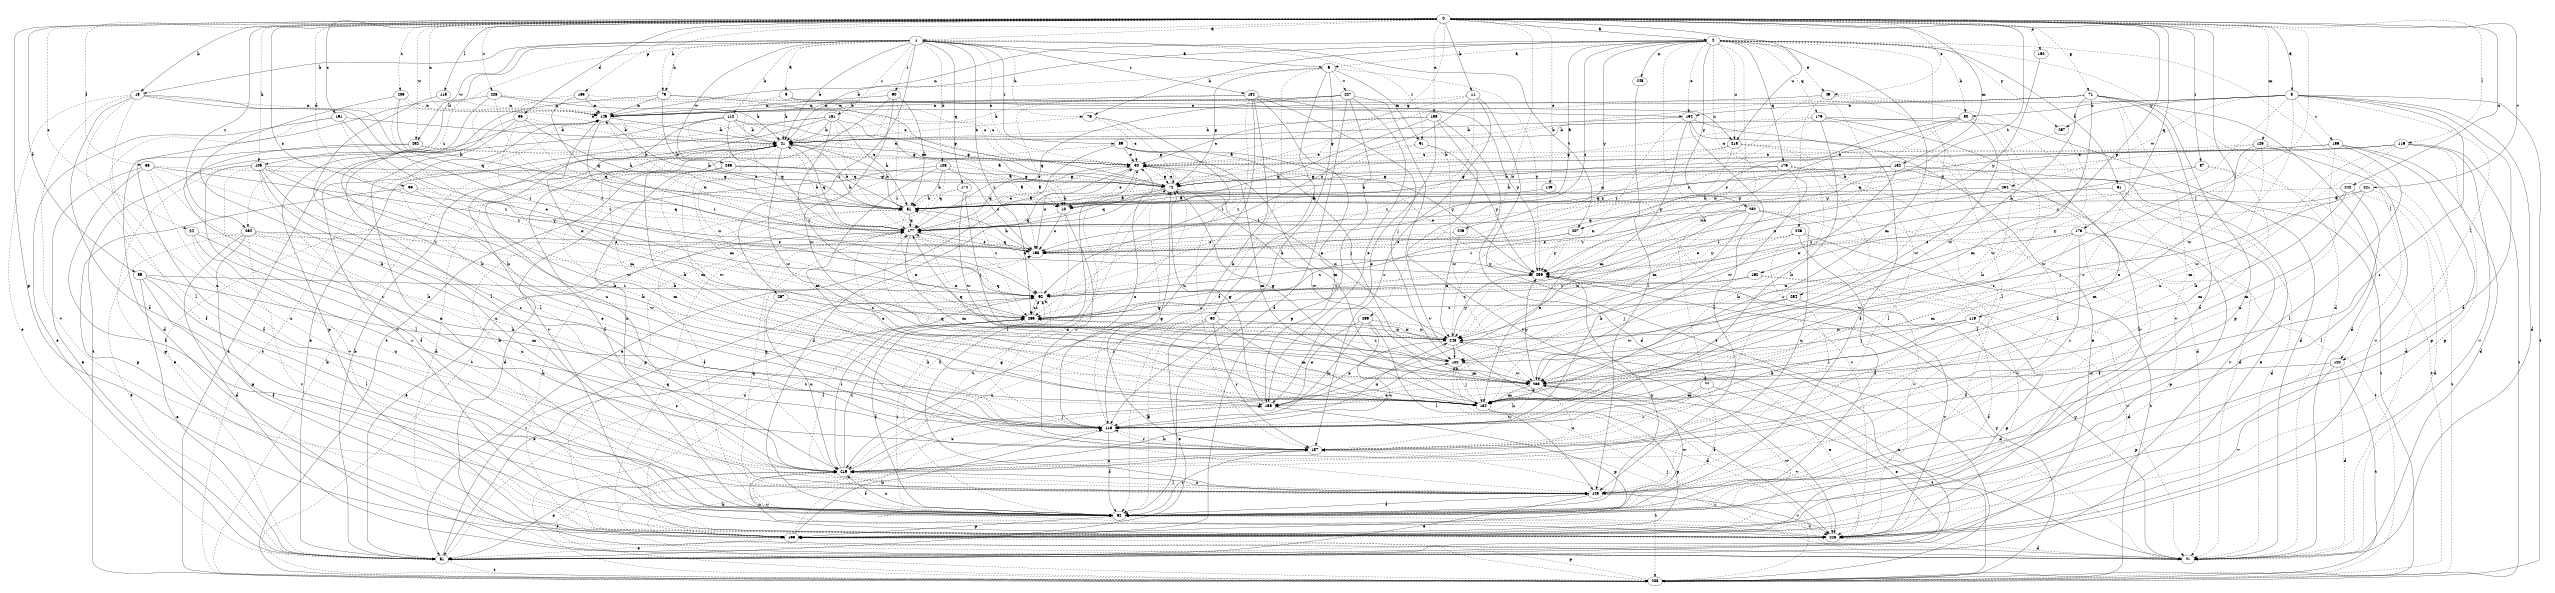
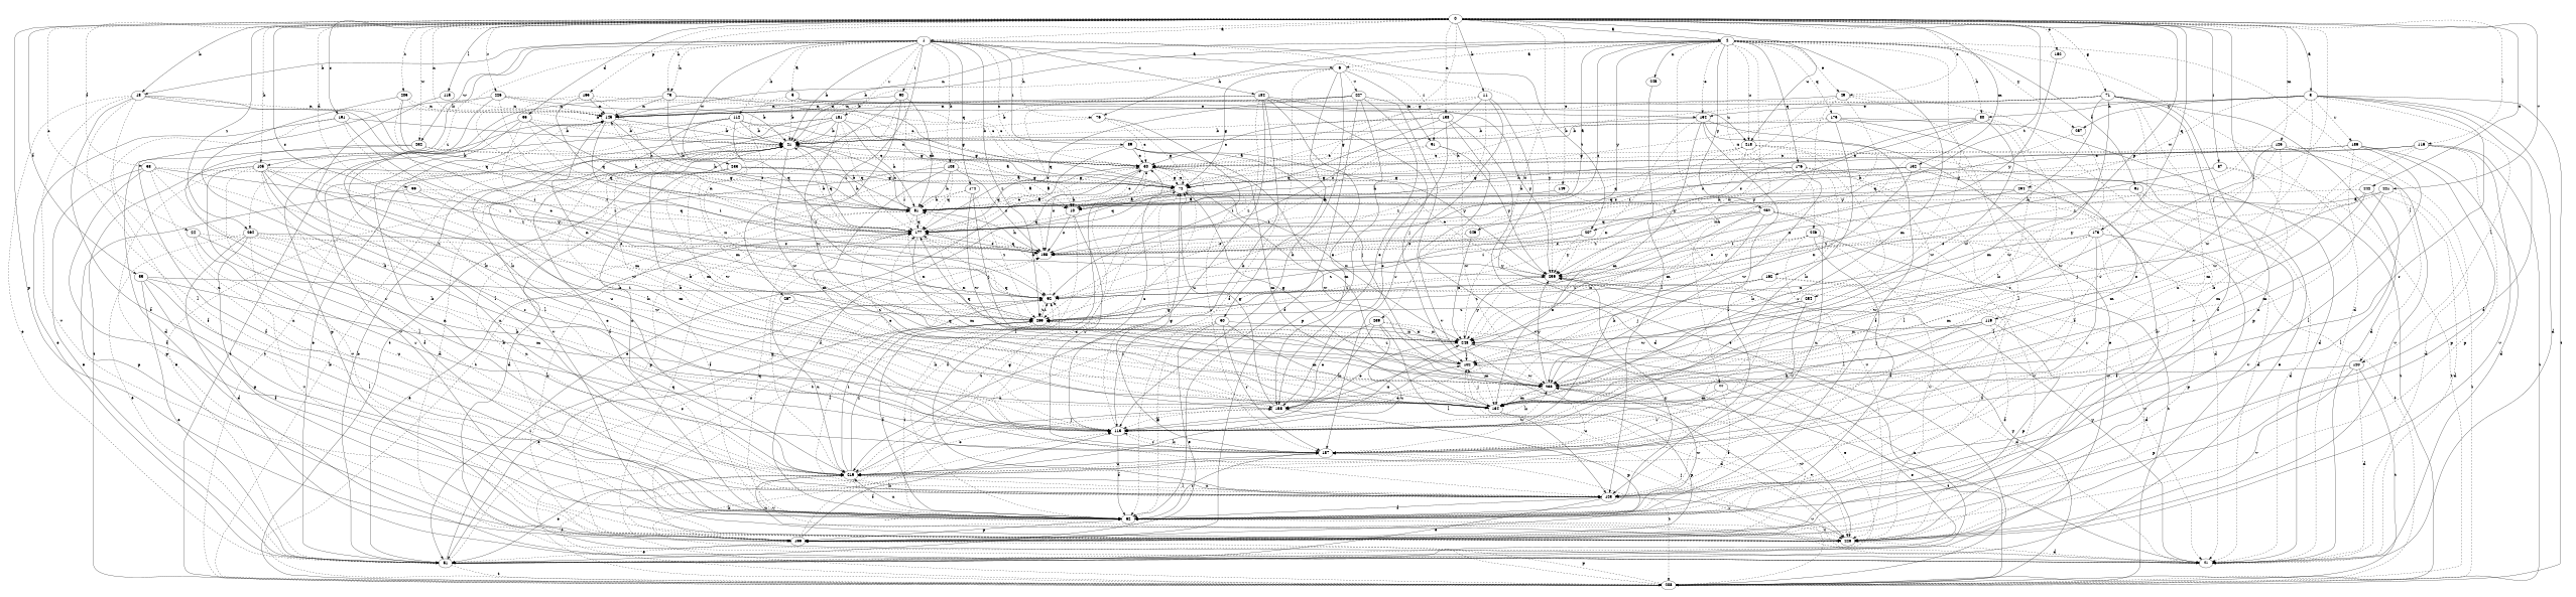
  strict digraph {
    edge [style=solid]
    0
    1
    2
    3
    11
    18
    24
    35
    36
    49
    55
    58
    71
    72
    73
    87
    102
    105
    115
    116
    119
    125
    132
    138
    145
    149
    152
    162
    165
    166
    173
    191
    198
    205
    207
    218
    221
    226
    232
    239
    242
    264
    5
    6
    21
    30
    76
    89
    90
    91
    108
    112
    174
    181
    184
    233
    267
    269
    10
    41
    61
    77
    80
    120
    134
    154
    175
    176
    245
    246
    248
    249
    252
    254
    257
    62
    186
    187
    208
    234
    238
    177
    51
    92
    123
    219
    228
    113
    81
    155
    259
    50
    227
    0 -> 1 [label=a style=dashed]
    0 -> 2 [label=a]
    0 -> 3 [label=a]
    0 -> 11 [label=b]
    0 -> 18 [label=b]
    0 -> 24 [label=c style=dashed]
    0 -> 35 [label=d]
    0 -> 36 [label=d style=dashed]
    0 -> 49 [label=e style=dashed]
    0 -> 55 [label=f]
    0 -> 58 [label=f style=dashed]
    0 -> 71 [label=g style=dashed]
    0 -> 72 [label=g style=dashed]
    0 -> 73 [label=h style=dashed]
    0 -> 87 [label=i]
    0 -> 102 [label=j style=dashed]
    0 -> 105 [label=k style=dashed]
    0 -> 115 [label=l]
    0 -> 116 [label=l style=dashed]
    0 -> 119 [label=l]
    0 -> 125 [label=m style=dashed]
    0 -> 132 [label=m]
    0 -> 138 [label=n style=dashed]
    0 -> 145 [label=n style=dashed]
    0 -> 149 [label=o style=dashed]
    0 -> 152 [label=o style=dashed]
    0 -> 162 [label=p]
    0 -> 165 [label=p style=dashed]
    0 -> 166 [label=p]
    0 -> 173 [label=q]
    0 -> 191 [label=s]
    0 -> 198 [label=s]
    0 -> 205 [label=t style=dashed]
    0 -> 207 [label=t]
    0 -> 218 [label=u]
    0 -> 221 [label=v]
    0 -> 226 [label=v style=dashed]
    0 -> 232 [label=w style=dashed]
    0 -> 239 [label=x style=dashed]
    0 -> 242 [label=x]
    0 -> 264 [label=z]
    1 -> 18 [label=b]
    1 -> 73 [label=h style=dashed]
    1 -> 105 [label=k]
    1 -> 207 [label=t]
    1 -> 232 [label=w]
    1 -> 264 [label=z style=dashed]
    1 -> 5 [label=a style=dashed]
    1 -> 6 [label=a]
    1 -> 21 [label=b]
    1 -> 30 [label=c style=dashed]
    1 -> 76 [label=h style=dashed]
    1 -> 89 [label=i]
    1 -> 90 [label=i style=dashed]
    1 -> 91 [label=i style=dashed]
    1 -> 108 [label=k style=dashed]
    1 -> 112 [label=k style=dashed]
    1 -> 174 [label=q]
    1 -> 181 [label=r style=dashed]
    1 -> 184 [label=r]
    1 -> 233 [label=w]
    1 -> 267 [label=z]
    1 -> 269 [label=z]
    2 -> 49 [label=e style=dashed]
    2 -> 145 [label=n]
    2 -> 198 [label=s]
    2 -> 218 [label=u style=dashed]
    2 -> 6 [label=a style=dashed]
    2 -> 21 [label=b]
    2 -> 76 [label=h]
    2 -> 10 [label=a]
    2 -> 41 [label=d style=dashed]
    2 -> 61 [label=f]
    2 -> 77 [label=h style=dashed]
    2 -> 80 [label=h style=dashed]
    2 -> 120 [label=l style=dashed]
    2 -> 134 [label=m]
    2 -> 154 [label=o style=dashed]
    2 -> 175 [label=q style=dashed]
    2 -> 176 [label=q]
    2 -> 245 [label=x]
    2 -> 246 [label=x style=dashed]
    2 -> 248 [label=x style=dashed]
    2 -> 249 [label=y]
    2 -> 252 [label=y]
    2 -> 254 [label=y style=dashed]
    2 -> 257 [label=y style=dashed]
    3 -> 269 [label=z style=dashed]
    3 -> 41 [label=d]
    3 -> 80 [label=h]
    3 -> 120 [label=l style=dashed]
    3 -> 154 [label=o]
    3 -> 257 [label=y]
    3 -> 62 [label=f]
    3 -> 186 [label=r style=dashed]
    3 -> 187 [label=r]
    3 -> 208 [label=t]
    3 -> 234 [label=w style=dashed]
    3 -> 238 [label=w style=dashed]
    11 -> 145 [label=n style=dashed]
    11 -> 198 [label=s]
    11 -> 269 [label=z style=dashed]
    11 -> 10 [label=a style=dashed]
    11 -> 187 [label=r]
    11 -> 208 [label=t]
    18 -> 145 [label=n style=dashed]
    18 -> 62 [label=f]
    18 -> 177 [label=q]
    18 -> 51 [label=e style=dashed]
    18 -> 92 [label=i]
    18 -> 123 [label=l style=dashed]
    18 -> 219 [label=u style=dashed]
    18 -> 228 [label=v style=dashed]
    24 -> 198 [label=s style=dashed]
    24 -> 187 [label=r]
    24 -> 219 [label=u style=dashed]
    24 -> 113 [label=k]
    35 -> 166 [label=p]
    35 -> 21 [label=b style=dashed]
    35 -> 30 [label=c style=dashed]
    35 -> 134 [label=m style=dashed]
    35 -> 177 [label=q style=dashed]
    35 -> 228 [label=v]
    35 -> 81 [label=h]
    36 -> 166 [label=p]
    36 -> 10 [label=a style=dashed]
    36 -> 134 [label=m]
    36 -> 177 [label=q style=dashed]
    49 -> 145 [label=n]
    49 -> 248 [label=x style=dashed]
    49 -> 92 [label=i style=dashed]
    49 -> 123 [label=l style=dashed]
    49 -> 228 [label=v style=dashed]
    49 -> 155 [label=o style=dashed]
    55 -> 134 [label=m]
    55 -> 62 [label=f]
    55 -> 51 [label=e]
    55 -> 92 [label=i]
    55 -> 123 [label=l]
    58 -> 72 [label=g style=dashed]
    58 -> 269 [label=z style=dashed]
    58 -> 62 [label=f]
    58 -> 51 [label=e]
    58 -> 219 [label=u style=dashed]
    58 -> 113 [label=k style=dashed]
    58 -> 259 [label=y]
    71 -> 72 [label=g style=dashed]
    71 -> 145 [label=n]
    71 -> 166 [label=p]
    71 -> 41 [label=d]
    71 -> 134 [label=m]
    71 -> 62 [label=f]
    71 -> 187 [label=r style=dashed]
    71 -> 238 [label=w]
    71 -> 219 [label=u style=dashed]
    71 -> 81 [label=h style=dashed]
    72 -> 30 [label=c style=dashed]
    72 -> 10 [label=a style=dashed]
    72 -> 248 [label=x]
    72 -> 208 [label=t style=dashed]
    72 -> 238 [label=w]
    72 -> 177 [label=q]
    72 -> 81 [label=h style=dashed]
    73 -> 72 [label=g]
    73 -> 145 [label=n]
    73 -> 30 [label=c style=dashed]
    73 -> 123 [label=l]
    73 -> 81 [label=h]
    87 -> 72 [label=g style=dashed]
    87 -> 269 [label=z]
    87 -> 208 [label=t style=dashed]
    87 -> 123 [label=l style=dashed]
    102 -> 269 [label=z style=dashed]
    102 -> 41 [label=d style=dashed]
    102 -> 238 [label=w style=dashed]
    102 -> 177 [label=q]
    105 -> 72 [label=g]
    105 -> 166 [label=p style=dashed]
    105 -> 62 [label=f]
    105 -> 187 [label=r]
    105 -> 238 [label=w style=dashed]
    105 -> 123 [label=l style=dashed]
    105 -> 219 [label=u]
    105 -> 228 [label=v style=dashed]
    105 -> 113 [label=k]
    115 -> 145 [label=n style=dashed]
    115 -> 113 [label=k]
    116 -> 166 [label=p style=dashed]
    116 -> 30 [label=c]
    116 -> 134 [label=m style=dashed]
    116 -> 208 [label=t]
    116 -> 238 [label=w style=dashed]
    116 -> 228 [label=v]
    116 -> 81 [label=h]
    119 -> 102 [label=j]
    119 -> 166 [label=p]
    119 -> 248 [label=x]
    119 -> 62 [label=f style=dashed]
    119 -> 113 [label=k]
    125 -> 30 [label=c style=dashed]
    125 -> 41 [label=d style=dashed]
    125 -> 238 [label=w]
    125 -> 177 [label=q style=dashed]
    125 -> 228 [label=v]
    125 -> 113 [label=k style=dashed]
    125 -> 155 [label=o style=dashed]
    132 -> 72 [label=g]
    132 -> 248 [label=x]
    132 -> 208 [label=t]
    132 -> 177 [label=q]
    132 -> 51 [label=e]
    132 -> 81 [label=h style=dashed]
    138 -> 21 [label=b style=dashed]
    138 -> 30 [label=c]
    138 -> 41 [label=d]
    138 -> 177 [label=q]
    138 -> 228 [label=v]
    138 -> 155 [label=o]
    145 -> 21 [label=b]
    145 -> 208 [label=t]
    145 -> 92 [label=i]
    145 -> 123 [label=l style=dashed]
    145 -> 81 [label=h]
    149 -> 10 [label=a]
    149 -> 228 [label=v style=dashed]
    152 -> 259 [label=y]
    162 -> 102 [label=j style=dashed]
    162 -> 269 [label=z]
    162 -> 62 [label=f style=dashed]
    162 -> 92 [label=i style=dashed]
    162 -> 228 [label=v style=dashed]
    165 -> 145 [label=n]
    165 -> 30 [label=c style=dashed]
    165 -> 269 [label=z style=dashed]
    165 -> 177 [label=q]
    165 -> 81 [label=h style=dashed]
    166 -> 72 [label=g style=dashed]
    166 -> 198 [label=s style=dashed]
    166 -> 238 [label=w style=dashed]
    166 -> 177 [label=q style=dashed]
    166 -> 51 [label=e style=dashed]
    166 -> 113 [label=k]
    166 -> 81 [label=h style=dashed]
    173 -> 166 [label=p]
    173 -> 198 [label=s style=dashed]
    173 -> 134 [label=m style=dashed]
    173 -> 248 [label=x]
    173 -> 62 [label=f style=dashed]
    173 -> 187 [label=r]
    173 -> 238 [label=w style=dashed]
    191 -> 21 [label=b]
    191 -> 269 [label=z style=dashed]
    191 -> 62 [label=f style=dashed]
    191 -> 51 [label=e]
    191 -> 92 [label=c]
    198 -> 145 [label=n style=dashed]
    198 -> 177 [label=q style=dashed]
    198 -> 81 [label=h]
    198 -> 259 [label=y]
    205 -> 145 [label=n style=dashed]
    205 -> 21 [label=b style=dashed]
    205 -> 269 [label=z style=dashed]
    205 -> 113 [label=k]
    205 -> 81 [label=h]
    207 -> 198 [label=s style=dashed]
    207 -> 269 [label=z]
    207 -> 259 [label=y style=dashed]
    218 -> 198 [label=s style=dashed]
    218 -> 30 [label=c style=dashed]
    218 -> 41 [label=d style=dashed]
    218 -> 134 [label=m style=dashed]
    218 -> 187 [label=r style=dashed]
    218 -> 177 [label=q style=dashed]
    218 -> 123 [label=l style=dashed]
    218 -> 259 [label=y style=dashed]
    221 -> 10 [label=a]
    221 -> 134 [label=m]
    221 -> 208 [label=t style=dashed]
    221 -> 259 [label=y style=dashed]
    226 -> 145 [label=n style=dashed]
    226 -> 21 [label=b]
    226 -> 30 [label=c style=dashed]
    226 -> 41 [label=d]
    226 -> 92 [label=i style=dashed]
    226 -> 113 [label=k]
    232 -> 30 [label=c style=dashed]
    232 -> 10 [label=a style=dashed]
    232 -> 62 [label=f]
    232 -> 187 [label=r]
    239 -> 41 [label=d style=dashed]
    239 -> 248 [label=x style=dashed]
    239 -> 123 [label=l]
    239 -> 219 [label=u]
    239 -> 113 [label=k]
    239 -> 155 [label=o]
    242 -> 102 [label=j]
    242 -> 41 [label=d style=dashed]
    242 -> 134 [label=m]
    242 -> 123 [label=l]
    242 -> 81 [label=h style=dashed]
    264 -> 166 [label=p]
    264 -> 198 [label=s]
    264 -> 41 [label=d]
    264 -> 238 [label=w style=dashed]
    264 -> 51 [label=e style=dashed]
    264 -> 219 [label=u style=dashed]
    264 -> 228 [label=v style=dashed]
    264 -> 155 [label=o style=dashed]
    5 -> 198 [label=s style=dashed]
    5 -> 218 [label=u]
    5 -> 21 [label=b style=dashed]
    5 -> 154 [label=o]
    6 -> 72 [label=g]
    6 -> 21 [label=b style=dashed]
    6 -> 91 [label=i]
    6 -> 62 [label=f style=dashed]
    6 -> 113 [label=k]
    6 -> 259 [label=y style=dashed]
    6 -> 50 [label=e]
    6 -> 227 [label=v style=dashed]
    21 -> 30 [label=c]
    21 -> 41 [label=d style=dashed]
    21 -> 134 [label=m style=dashed]
    21 -> 62 [label=f]
    21 -> 238 [label=w]
    21 -> 177 [label=q]
    21 -> 113 [label=k style=dashed]
    21 -> 81 [label=h]
    30 -> 72 [label=g style=dashed]
    30 -> 198 [label=s]
    30 -> 134 [label=m]
    30 -> 62 [label=f]
    30 -> 187 [label=r style=dashed]
    30 -> 208 [label=t style=dashed]
    30 -> 177 [label=q]
    30 -> 123 [label=l]
    76 -> 72 [label=g style=dashed]
    76 -> 21 [label=b style=dashed]
    76 -> 30 [label=c style=dashed]
    76 -> 92 [label=i]
    89 -> 102 [label=j]
    89 -> 30 [label=c]
    89 -> 134 [label=m]
    89 -> 208 [label=t style=dashed]
    89 -> 51 [label=e]
    89 -> 259 [label=y]
    90 -> 145 [label=n]
    90 -> 134 [label=m style=dashed]
    90 -> 208 [label=t]
    90 -> 238 [label=w]
    90 -> 92 [label=i style=dashed]
    90 -> 81 [label=h]
    91 -> 30 [label=c style=dashed]
    91 -> 238 [label=w style=dashed]
    91 -> 92 [label=i style=dashed]
    91 -> 259 [label=y]
    108 -> 72 [label=g style=dashed]
    108 -> 198 [label=s]
    108 -> 10 [label=a style=dashed]
    108 -> 41 [label=d]
    108 -> 134 [label=m]
    108 -> 177 [label=q style=dashed]
    108 -> 81 [label=h]
    112 -> 72 [label=g]
    112 -> 21 [label=b]
    112 -> 10 [label=a style=dashed]
    112 -> 248 [label=x style=dashed]
    112 -> 208 [label=t]
    112 -> 177 [label=q]
    112 -> 219 [label=u]
    174 -> 102 [label=j]
    174 -> 166 [label=p style=dashed]
    174 -> 269 [label=z style=dashed]
    174 -> 238 [label=w]
    174 -> 81 [label=h style=dashed]
    181 -> 72 [label=g]
    181 -> 21 [label=b]
    181 -> 269 [label=z]
    181 -> 208 [label=t style=dashed]
    181 -> 177 [label=q style=dashed]
    181 -> 51 [label=e]
    181 -> 228 [label=v]
    181 -> 81 [label=h]
    184 -> 102 [label=j]
    184 -> 145 [label=n]
    184 -> 198 [label=s style=dashed]
    184 -> 269 [label=z style=dashed]
    184 -> 219 [label=u]
    184 -> 113 [label=k]
    184 -> 155 [label=o]
    184 -> 259 [label=y]
    233 -> 72 [label=g]
    233 -> 10 [label=a style=dashed]
    233 -> 238 [label=w style=dashed]
    233 -> 51 [label=e style=dashed]
    233 -> 219 [label=u]
    233 -> 81 [label=h]
    267 -> 269 [label=z]
    267 -> 219 [label=u]
    267 -> 113 [label=k style=dashed]
    269 -> 248 [label=x]
    269 -> 62 [label=f]
    269 -> 51 [label=e]
    269 -> 92 [label=i]
    10 -> 198 [label=s]
    10 -> 30 [label=c style=dashed]
    10 -> 62 [label=f style=dashed]
    10 -> 187 [label=r]
    10 -> 177 [label=q style=dashed]
    41 -> 187 [label=r style=dashed]
    41 -> 259 [label=y]
    61 -> 41 [label=d style=dashed]
    61 -> 228 [label=v]
    61 -> 81 [label=h]
    77 -> 134 [label=m]
    77 -> 62 [label=f style=dashed]
    77 -> 187 [label=r style=dashed]
    77 -> 51 [label=e]
    80 -> 198 [label=s]
    80 -> 21 [label=b]
    80 -> 248 [label=x style=dashed]
    80 -> 187 [label=r style=dashed]
    80 -> 238 [label=w]
    80 -> 113 [label=k style=dashed]
    80 -> 259 [label=y]
    120 -> 166 [label=p style=dashed]
    120 -> 41 [label=d style=dashed]
    120 -> 208 [label=t]
    120 -> 238 [label=w]
    120 -> 228 [label=v]
    134 -> 102 [label=j style=dashed]
    134 -> 166 [label=p]
    134 -> 177 [label=q style=dashed]
    134 -> 228 [label=v style=dashed]
    154 -> 21 [label=b]
    154 -> 134 [label=m]
    154 -> 248 [label=x style=dashed]
    154 -> 62 [label=f]
    154 -> 51 [label=e]
    154 -> 123 [label=l]
    175 -> 72 [label=g style=dashed]
    175 -> 198 [label=s style=dashed]
    175 -> 21 [label=b style=dashed]
    175 -> 41 [label=d]
    175 -> 62 [label=f style=dashed]
    175 -> 228 [label=v]
    175 -> 113 [label=k]
    176 -> 72 [label=g]
    176 -> 269 [label=z style=dashed]
    176 -> 41 [label=d style=dashed]
    176 -> 238 [label=w]
    176 -> 123 [label=l style=dashed]
    176 -> 113 [label=k style=dashed]
    176 -> 81 [label=h]
    245 -> 123 [label=l]
    246 -> 198 [label=s style=dashed]
    246 -> 248 [label=x style=dashed]
    246 -> 62 [label=f]
    246 -> 208 [label=t]
    246 -> 123 [label=l style=dashed]
    246 -> 228 [label=v style=dashed]
    246 -> 259 [label=y style=dashed]
    248 -> 102 [label=j]
    248 -> 145 [label=n]
    248 -> 134 [label=m style=dashed]
    248 -> 177 [label=q style=dashed]
    248 -> 51 [label=e style=dashed]
    248 -> 155 [label=o]
    248 -> 259 [label=y]
    249 -> 198 [label=s style=dashed]
    249 -> 248 [label=x]
    252 -> 208 [label=t style=dashed]
    252 -> 177 [label=q]
    252 -> 92 [label=i]
    252 -> 219 [label=u]
    252 -> 228 [label=v style=dashed]
    252 -> 113 [label=k]
    252 -> 155 [label=o]
    254 -> 269 [label=z]
    254 -> 238 [label=w]
-   254 -> 228 [label=v]
+   254 -> 187 [label=v]
    257 -> 238 [label=w style=dashed]
    257 -> 259 [label=y style=dashed]
    62 -> 145 [label=n]
    62 -> 166 [label=p]
    62 -> 187 [label=r]
    62 -> 238 [label=w]
    62 -> 177 [label=q style=dashed]
    62 -> 219 [label=u]
    62 -> 228 [label=v style=dashed]
    62 -> 259 [label=y]
    186 -> 166 [label=p]
    186 -> 30 [label=c style=dashed]
    186 -> 41 [label=d]
    186 -> 123 [label=l]
    186 -> 219 [label=u style=dashed]
    186 -> 81 [label=h]
    187 -> 72 [label=g]
    187 -> 208 [label=t style=dashed]
    187 -> 238 [label=w style=dashed]
    187 -> 219 [label=u]
    187 -> 113 [label=k style=dashed]
    208 -> 102 [label=j style=dashed]
    208 -> 166 [label=p style=dashed]
    208 -> 21 [label=b style=dashed]
    208 -> 113 [label=k style=dashed]
    208 -> 259 [label=y]
    234 -> 134 [label=m]
    234 -> 92 [label=i]
    234 -> 81 [label=h]
    238 -> 72 [label=g]
    238 -> 134 [label=m]
    238 -> 208 [label=t]
    238 -> 219 [label=u style=dashed]
    238 -> 113 [label=k style=dashed]
    238 -> 155 [label=o style=dashed]
    238 -> 259 [label=y]
    177 -> 198 [label=s]
    177 -> 21 [label=b style=dashed]
    177 -> 30 [label=c style=dashed]
    177 -> 134 [label=m]
    177 -> 248 [label=x style=dashed]
    177 -> 51 [label=e]
    177 -> 155 [label=o style=dashed]
    51 -> 198 [label=s style=dashed]
    51 -> 21 [label=b]
    51 -> 248 [label=x]
    51 -> 208 [label=t style=dashed]
    51 -> 92 [label=i]
    92 -> 269 [label=z style=dashed]
    92 -> 123 [label=l style=dashed]
    92 -> 81 [label=h style=dashed]
    123 -> 30 [label=c style=dashed]
    123 -> 62 [label=f]
    123 -> 51 [label=e]
    123 -> 219 [label=u]
    123 -> 228 [label=v]
    219 -> 102 [label=j]
    219 -> 269 [label=z]
    219 -> 62 [label=f style=dashed]
    219 -> 208 [label=t style=dashed]
    219 -> 177 [label=q style=dashed]
    219 -> 51 [label=e]
    219 -> 92 [label=i]
    219 -> 123 [label=l style=dashed]
    219 -> 228 [label=v style=dashed]
    219 -> 155 [label=o style=dashed]
    228 -> 21 [label=b style=dashed]
    228 -> 41 [label=d style=dashed]
    228 -> 92 [label=i style=dashed]
    228 -> 219 [label=u]
    113 -> 72 [label=g style=dashed]
    113 -> 21 [label=b style=dashed]
    113 -> 30 [label=c]
    113 -> 248 [label=x]
    113 -> 62 [label=f]
    113 -> 187 [label=r style=dashed]
    81 -> 21 [label=b]
    81 -> 248 [label=x style=dashed]
    81 -> 62 [label=f style=dashed]
    81 -> 177 [label=q]
    155 -> 72 [label=g]
    155 -> 166 [label=p]
    155 -> 21 [label=b]
    155 -> 92 [label=i style=dashed]
    155 -> 113 [label=k style=dashed]
    259 -> 30 [label=c style=dashed]
    259 -> 41 [label=d style=dashed]
    259 -> 92 [label=i style=dashed]
    50 -> 134 [label=m]
    50 -> 248 [label=x]
    50 -> 62 [label=f style=dashed]
    50 -> 187 [label=r]
    50 -> 51 [label=e]
    50 -> 219 [label=u style=dashed]
    227 -> 145 [label=n]
    227 -> 166 [label=p]
    227 -> 21 [label=b style=dashed]
    227 -> 62 [label=f]
    227 -> 177 [label=q]
    227 -> 228 [label=v]
    227 -> 155 [label=o]
  }
